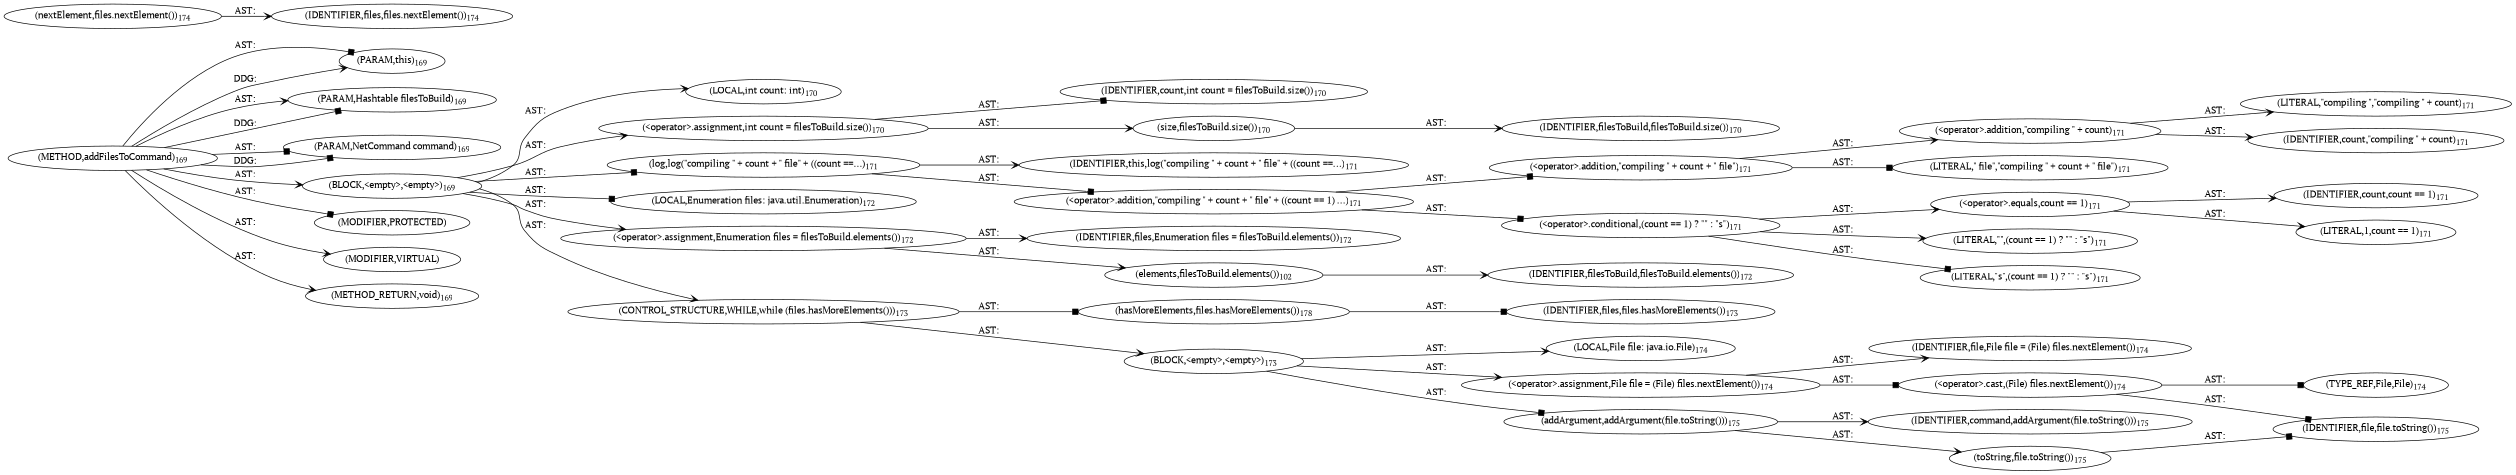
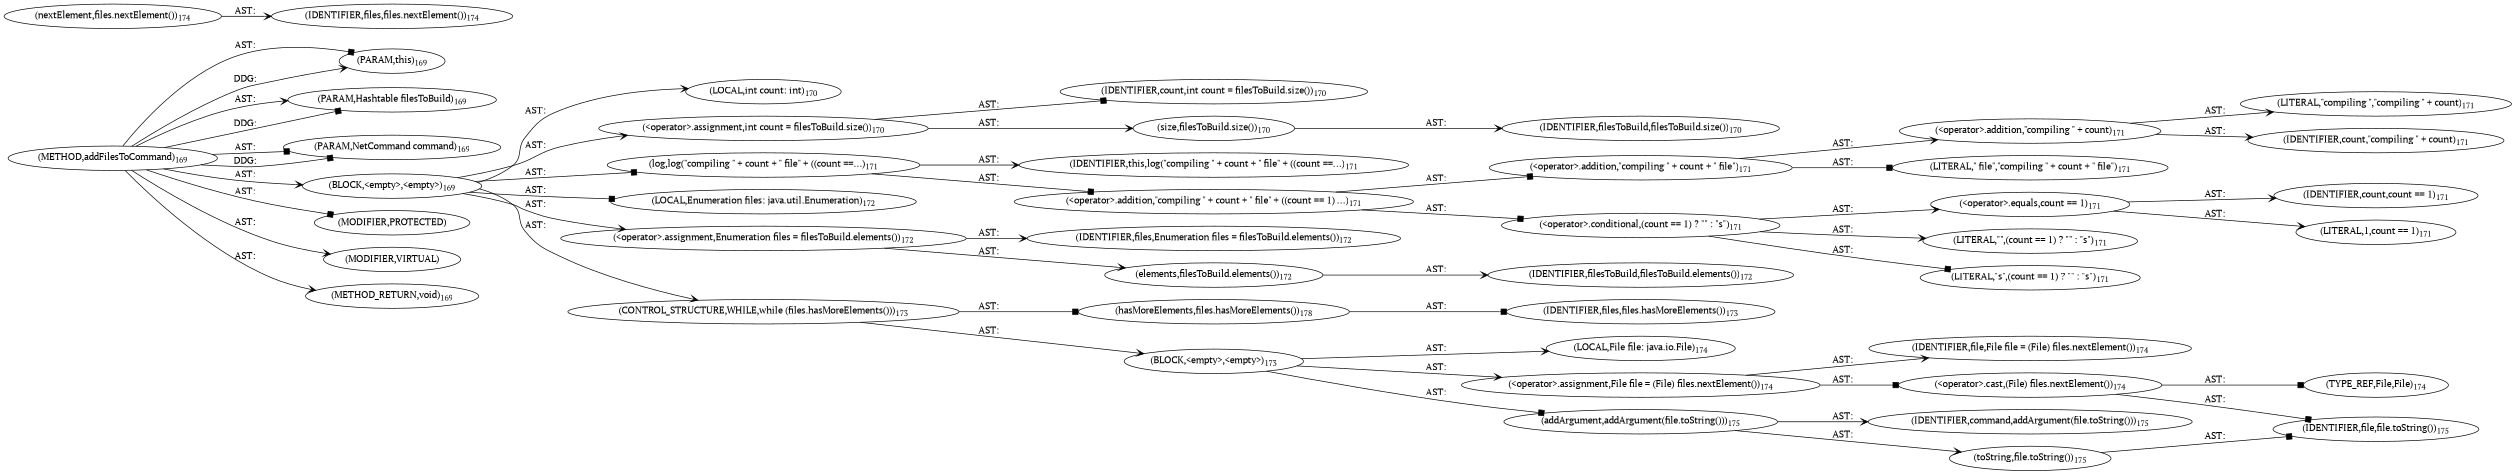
  digraph {
    fontname="PT Serif"
    rankdir=LR
    node [fontname="PT Serif"]
    edge [arrowhead=vee fontname="PT Serif"]
    n1 [label=<(METHOD,addFilesToCommand)<SUB>169</SUB>>]
    n2 [label=<(PARAM,this)<SUB>169</SUB>>]
    n3 [label=<(PARAM,Hashtable filesToBuild)<SUB>169</SUB>>]
    n4 [label=<(PARAM,NetCommand command)<SUB>169</SUB>>]
    n5 [label=<(BLOCK,&lt;empty&gt;,&lt;empty&gt;)<SUB>169</SUB>>]
    n6 [label=<(MODIFIER,PROTECTED)>]
    n7 [label=<(MODIFIER,VIRTUAL)>]
    n8 [label=<(METHOD_RETURN,void)<SUB>169</SUB>>]
    n9 [label=<(LOCAL,int count: int)<SUB>170</SUB>>]
    n10 [label=<(&lt;operator&gt;.assignment,int count = filesToBuild.size())<SUB>170</SUB>>]
    n11 [label=<(log,log(&quot;compiling &quot; + count + &quot; file&quot; + ((count ==...)<SUB>171</SUB>>]
    n12 [label=<(LOCAL,Enumeration files: java.util.Enumeration)<SUB>172</SUB>>]
    n13 [label=<(&lt;operator&gt;.assignment,Enumeration files = filesToBuild.elements())<SUB>172</SUB>>]
    n14 [label=<(CONTROL_STRUCTURE,WHILE,while (files.hasMoreElements()))<SUB>173</SUB>>]
    n15 [label=<(IDENTIFIER,count,int count = filesToBuild.size())<SUB>170</SUB>>]
    n16 [label=<(size,filesToBuild.size())<SUB>170</SUB>>]
    n17 [label=<(IDENTIFIER,this,log(&quot;compiling &quot; + count + &quot; file&quot; + ((count ==...)<SUB>171</SUB>>]
    n18 [label=<(&lt;operator&gt;.addition,&quot;compiling &quot; + count + &quot; file&quot; + ((count == 1) ...)<SUB>171</SUB>>]
    n19 [label=<(IDENTIFIER,files,Enumeration files = filesToBuild.elements())<SUB>172</SUB>>]
-   n20 [label=<(elements,filesToBuild.elements())<SUB>102</SUB>>]
+   n20 [label=<(elements,filesToBuild.elements())<SUB>172</SUB>>]
    n21 [label=<(hasMoreElements,files.hasMoreElements())<SUB>178</SUB>>]
    n22 [label=<(BLOCK,&lt;empty&gt;,&lt;empty&gt;)<SUB>173</SUB>>]
    n23 [label=<(IDENTIFIER,filesToBuild,filesToBuild.size())<SUB>170</SUB>>]
    n24 [label=<(&lt;operator&gt;.addition,&quot;compiling &quot; + count + &quot; file&quot;)<SUB>171</SUB>>]
    n25 [label=<(&lt;operator&gt;.conditional,(count == 1) ? &quot;&quot; : &quot;s&quot;)<SUB>171</SUB>>]
    n26 [label=<(&lt;operator&gt;.addition,&quot;compiling &quot; + count)<SUB>171</SUB>>]
    n27 [label=<(LITERAL,&quot; file&quot;,&quot;compiling &quot; + count + &quot; file&quot;)<SUB>171</SUB>>]
    n28 [label=<(&lt;operator&gt;.equals,count == 1)<SUB>171</SUB>>]
    n29 [label=<(LITERAL,&quot;&quot;,(count == 1) ? &quot;&quot; : &quot;s&quot;)<SUB>171</SUB>>]
    n30 [label=<(LITERAL,&quot;s&quot;,(count == 1) ? &quot;&quot; : &quot;s&quot;)<SUB>171</SUB>>]
    n31 [label=<(LITERAL,&quot;compiling &quot;,&quot;compiling &quot; + count)<SUB>171</SUB>>]
    n32 [label=<(IDENTIFIER,count,&quot;compiling &quot; + count)<SUB>171</SUB>>]
    n33 [label=<(IDENTIFIER,count,count == 1)<SUB>171</SUB>>]
    n34 [label=<(LITERAL,1,count == 1)<SUB>171</SUB>>]
    n35 [label=<(IDENTIFIER,filesToBuild,filesToBuild.elements())<SUB>172</SUB>>]
    n36 [label=<(IDENTIFIER,files,files.hasMoreElements())<SUB>173</SUB>>]
    n37 [label=<(LOCAL,File file: java.io.File)<SUB>174</SUB>>]
    n38 [label=<(&lt;operator&gt;.assignment,File file = (File) files.nextElement())<SUB>174</SUB>>]
    n39 [label=<(addArgument,addArgument(file.toString()))<SUB>175</SUB>>]
    n40 [label=<(IDENTIFIER,file,File file = (File) files.nextElement())<SUB>174</SUB>>]
    n41 [label=<(&lt;operator&gt;.cast,(File) files.nextElement())<SUB>174</SUB>>]
    n42 [label=<(IDENTIFIER,command,addArgument(file.toString()))<SUB>175</SUB>>]
    n43 [label=<(toString,file.toString())<SUB>175</SUB>>]
    n44 [label=<(TYPE_REF,File,File)<SUB>174</SUB>>]
    n45 [label=<(IDENTIFIER,file,file.toString())<SUB>175</SUB>>]
    n46 [label=<(nextElement,files.nextElement())<SUB>174</SUB>>]
    n47 [label=<(IDENTIFIER,files,files.nextElement())<SUB>174</SUB>>]
    n1 -> n2 [arrowhead=box label="AST: "]
    n1 -> n2 [label="DDG: "]
    n1 -> n3 [label="AST: "]
    n1 -> n3 [arrowhead=box label="DDG: "]
    n1 -> n4 [arrowhead=box label="AST: "]
    n1 -> n4 [arrowhead=box label="DDG: "]
    n1 -> n5 [label="AST: "]
    n1 -> n6 [arrowhead=box label="AST: "]
    n1 -> n7 [label="AST: "]
    n1 -> n8 [label="AST: "]
    n5 -> n9 [label="AST: "]
    n5 -> n10 [label="AST: "]
    n5 -> n11 [arrowhead=box label="AST: "]
    n5 -> n12 [arrowhead=box label="AST: "]
    n5 -> n13 [label="AST: "]
    n5 -> n14 [label="AST: "]
    n10 -> n15 [arrowhead=box label="AST: "]
    n10 -> n16 [label="AST: "]
    n11 -> n17 [label="AST: "]
    n11 -> n18 [arrowhead=box label="AST: "]
    n13 -> n19 [label="AST: "]
    n13 -> n20 [label="AST: "]
    n14 -> n21 [arrowhead=box label="AST: "]
    n14 -> n22 [label="AST: "]
    n16 -> n23 [label="AST: "]
    n18 -> n24 [arrowhead=box label="AST: "]
    n18 -> n25 [arrowhead=box label="AST: "]
    n20 -> n35 [label="AST: "]
    n21 -> n36 [arrowhead=box label="AST: "]
    n22 -> n37 [label="AST: "]
    n22 -> n38 [label="AST: "]
    n22 -> n39 [arrowhead=box label="AST: "]
    n24 -> n26 [label="AST: "]
    n24 -> n27 [arrowhead=box label="AST: "]
    n25 -> n28 [label="AST: "]
    n25 -> n29 [label="AST: "]
    n25 -> n30 [arrowhead=box label="AST: "]
    n26 -> n31 [label="AST: "]
    n26 -> n32 [label="AST: "]
    n28 -> n33 [label="AST: "]
    n28 -> n34 [label="AST: "]
    n38 -> n40 [label="AST: "]
    n38 -> n41 [arrowhead=box label="AST: "]
    n39 -> n42 [label="AST: "]
    n39 -> n43 [label="AST: "]
    n41 -> n44 [arrowhead=box label="AST: "]
    n41 -> n45 [arrowhead=box label="AST: "]
    n43 -> n45 [arrowhead=box label="AST: "]
    n46 -> n47 [label="AST: "]
  }
